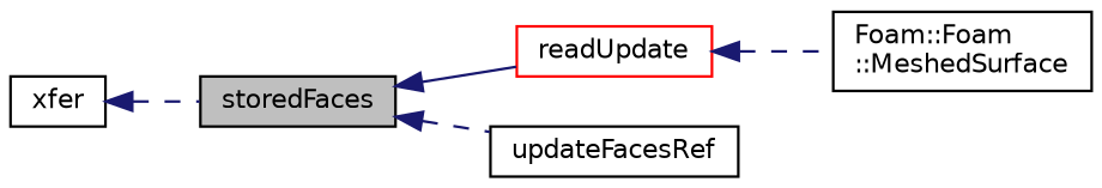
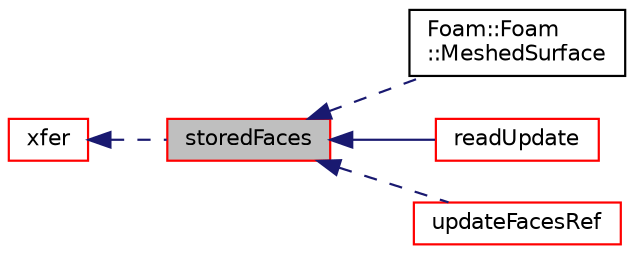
  digraph {
    rankdir=LR
    node [color=red fontname=Helvetica fontsize=10 shape=record]
    edge [color=midnightblue dir=back fontname=Helvetica fontsize=10 labelfontname=Helvetica labelfontsize=10 style=dashed]
-   n1 [color=black fillcolor=grey75 fontcolor=black height=0.2 label=storedFaces style=filled width=0.4]
+   n1 [fillcolor=grey75 fontcolor=black height=0.2 label=storedFaces style=filled width=0.4]
    n2 [color=black height=0.2 label="Foam::Foam\l::MeshedSurface" width=0.4]
    n3 [height=0.2 label=readUpdate width=0.4]
-   n4 [color=black height=0.2 label=updateFacesRef width=0.4]
-   n5 [color=black height=0.2 label=xfer width=0.4]
-   n3 -> n2
+   n4 [height=0.2 label=updateFacesRef width=0.4]
+   n5 [height=0.2 label=xfer width=0.4]
+   n1 -> n2
    n1 -> n3 [style=solid]
    n1 -> n4
    n5 -> n1
  }
